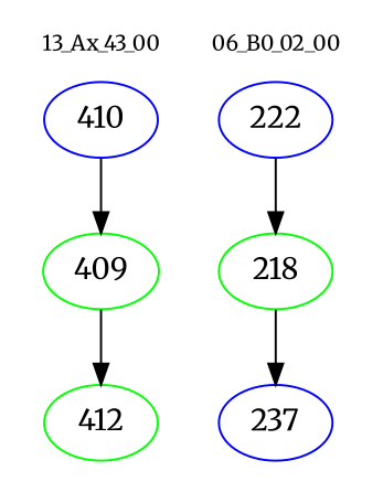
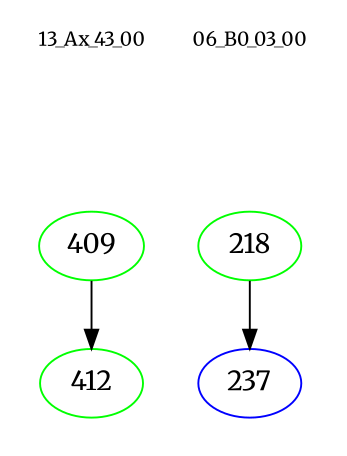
  digraph {
    fontname=Merriweather
    node [color=blue fontname=Merriweather]
    edge [color=black fontname=Merriweather]
-   n1 [label=410]
    n2 [color=green label=409]
    n3 [color=green label=412]
-   n4 [label=222]
    n5 [color=green label=218]
    n6 [label=237]
    subgraph cluster_1 {
      color=white
      fontsize=10
      label="13_Ax_43_00"
-     n1
      n2
      n3
    }
    subgraph cluster_2 {
      color=white
      fontsize=10
-     label="06_B0_02_00"
-     n4
+     label="06_B0_03_00"
      n5
      n6
    }
-   n1 -> n2
    n2 -> n3
-   n4 -> n5
    n5 -> n6
  }
